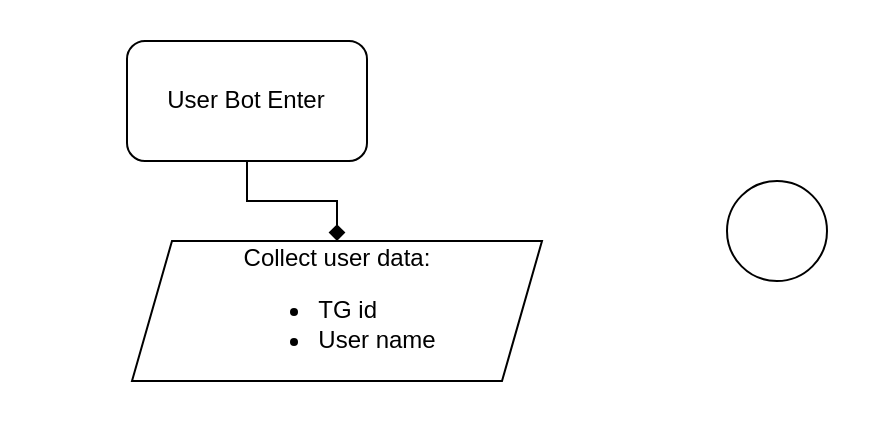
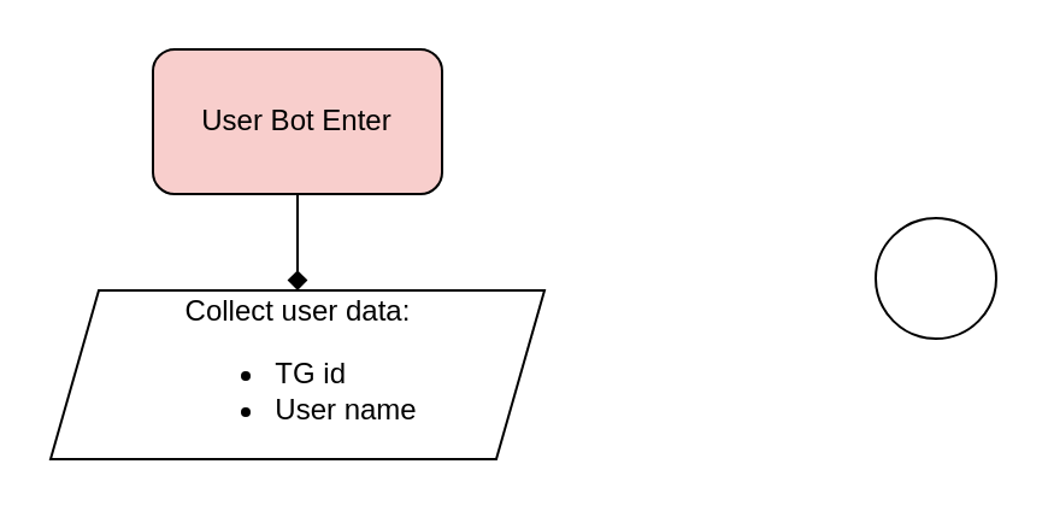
  <mxCell id="0" />
  <mxCell id="1" parent="0" />
- <mxCell id="2" value="Collect user data:&lt;br&gt;&lt;ul&gt;&lt;li style=&quot;text-align: left;&quot;&gt;TG id&lt;/li&gt;&lt;li style=&quot;text-align: left;&quot;&gt;User name&lt;/li&gt;&lt;/ul&gt;" style="shape=parallelogram;perimeter=parallelogramPerimeter;whiteSpace=wrap;html=1;fixedSize=1;" vertex="1" parent="1"><mxGeometry x="65.5" y="120" width="205" height="70" as="geometry" /></mxCell>
+ <mxCell id="2" value="Collect user data:&lt;br&gt;&lt;ul&gt;&lt;li style=&quot;text-align: left;&quot;&gt;TG id&lt;/li&gt;&lt;li style=&quot;text-align: left;&quot;&gt;User name&lt;/li&gt;&lt;/ul&gt;" style="shape=parallelogram;perimeter=parallelogramPerimeter;whiteSpace=wrap;html=1;fixedSize=1;" vertex="1" parent="1"><mxGeometry x="20.5" y="120" width="205" height="70" as="geometry" /></mxCell>
  <mxCell id="3" value="" style="ellipse;whiteSpace=wrap;html=1;aspect=fixed;" vertex="1" parent="1"><mxGeometry x="363" y="90" width="50" height="50" as="geometry" /></mxCell>
  <mxCell id="4" style="edgeStyle=orthogonalEdgeStyle;rounded=0;orthogonalLoop=1;jettySize=auto;html=1;exitX=0.5;exitY=1;exitDx=0;exitDy=0;entryX=0.5;entryY=0;entryDx=0;entryDy=0;endArrow=diamond;" edge="1" parent="1" source="5" target="2"><mxGeometry relative="1" as="geometry" /></mxCell>
- <mxCell id="5" value="User Bot Enter" style="rounded=1;whiteSpace=wrap;html=1;" vertex="1" parent="1"><mxGeometry x="63" y="20" width="120" height="60" as="geometry" /></mxCell>
+ <mxCell id="5" value="User Bot Enter" style="rounded=1;whiteSpace=wrap;html=1;fillColor=#f8cecc;" vertex="1" parent="1"><mxGeometry x="63" y="20" width="120" height="60" as="geometry" /></mxCell>
